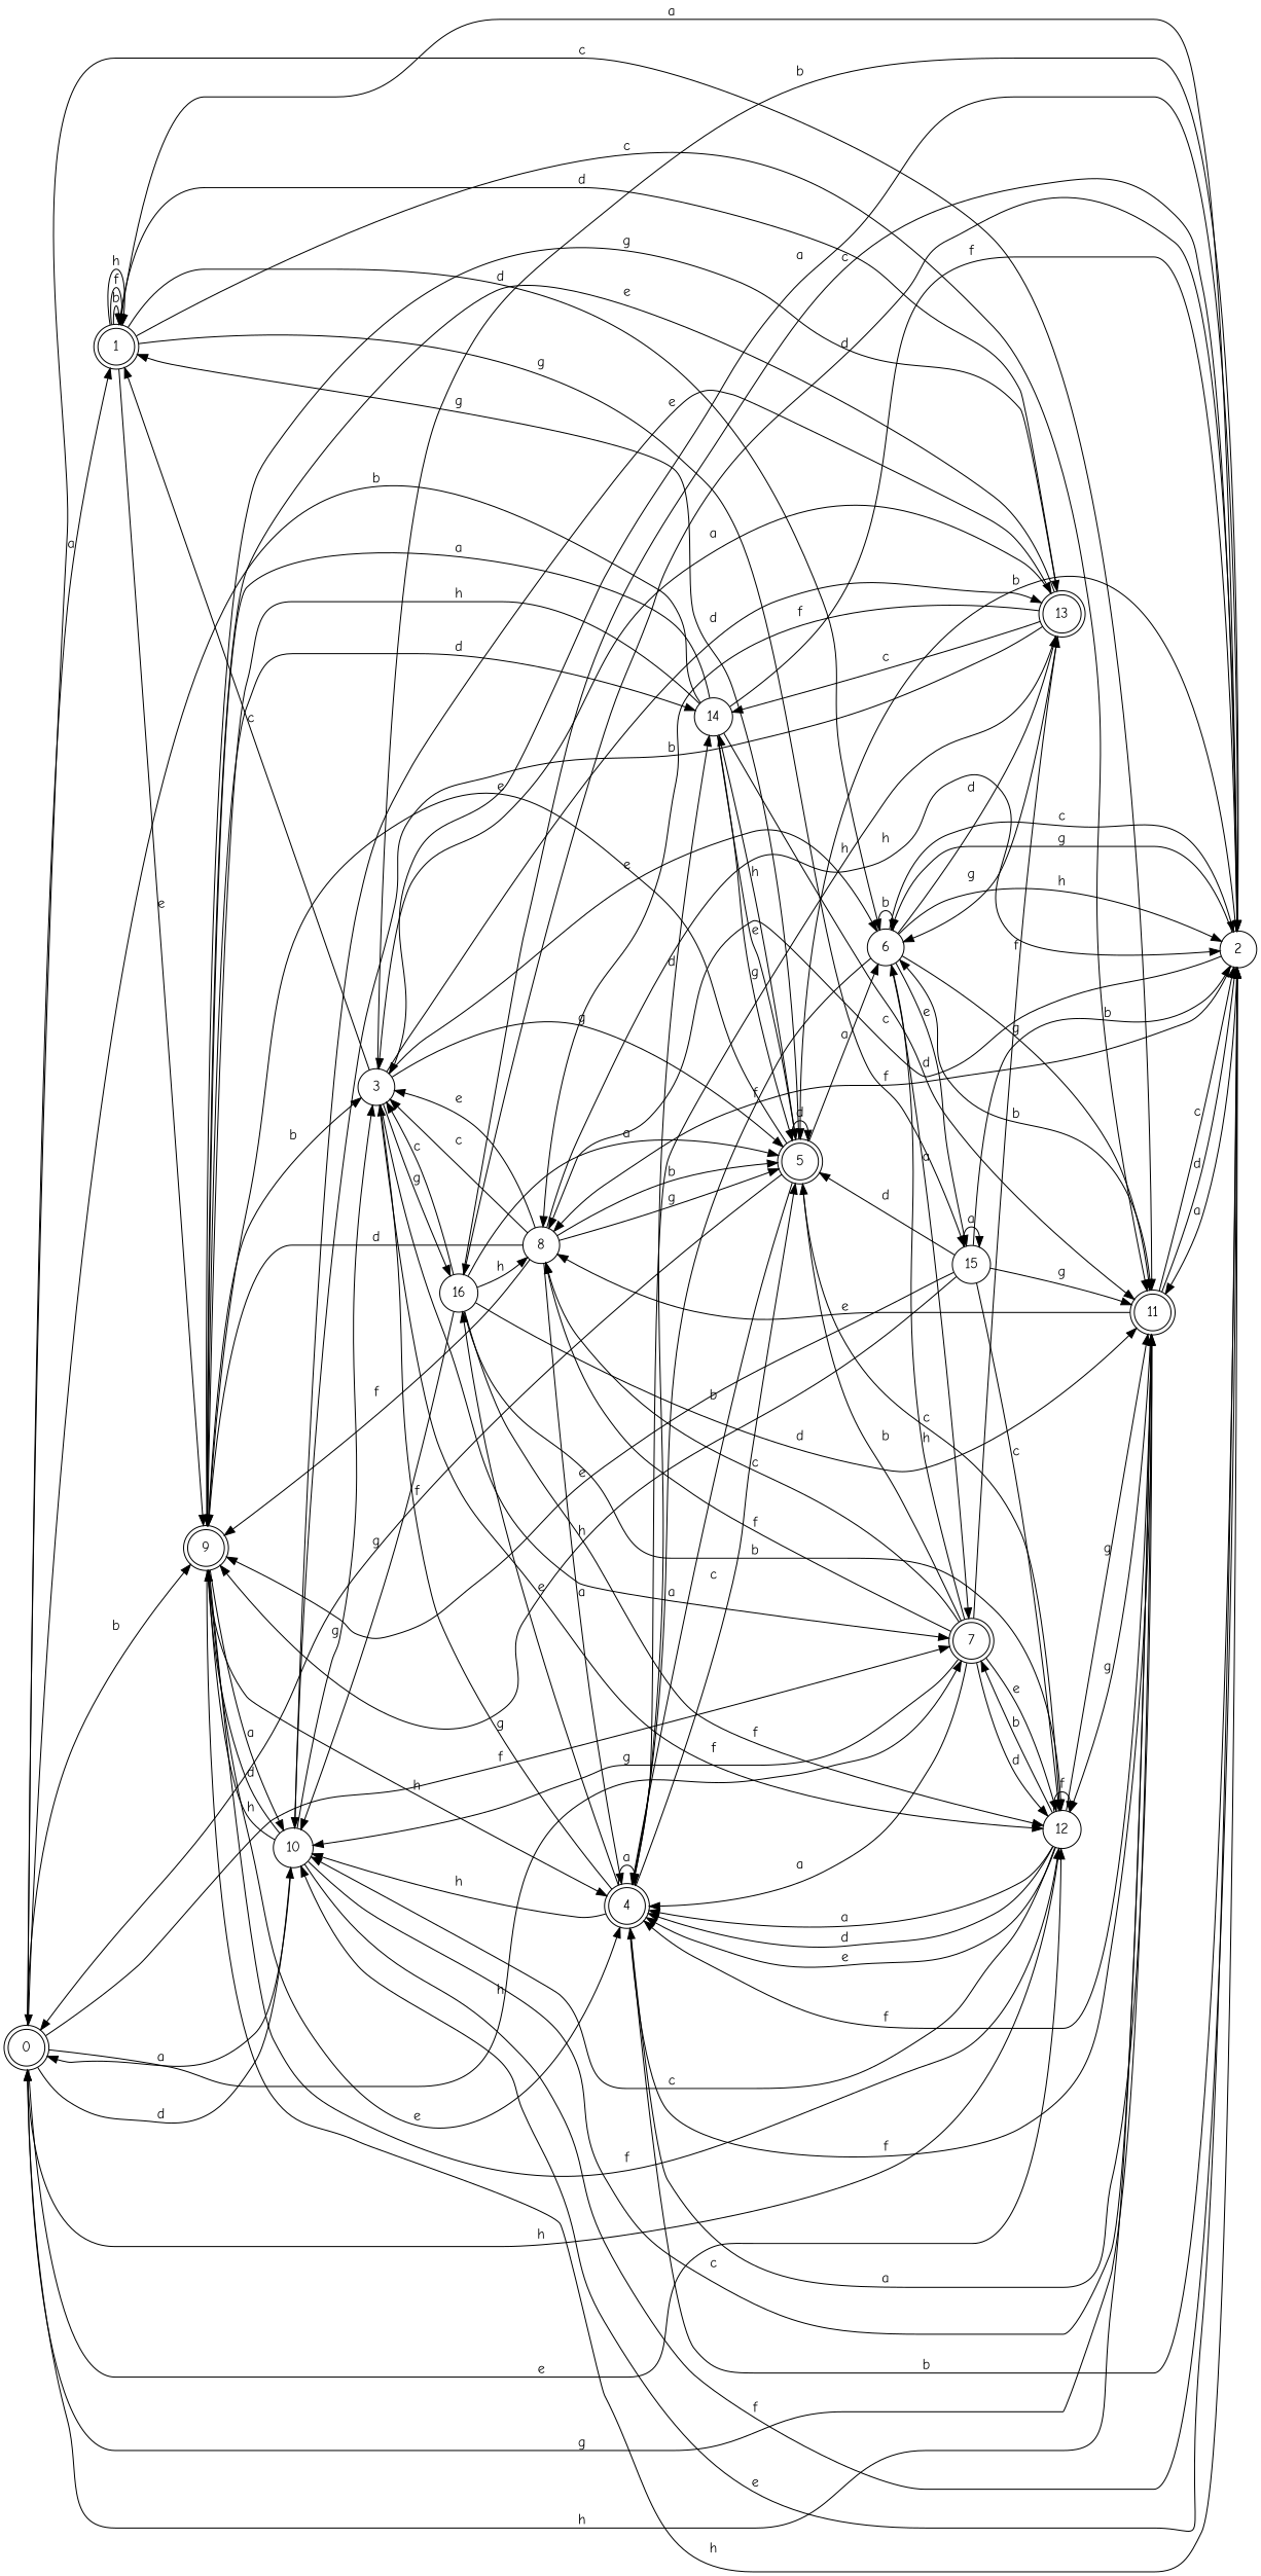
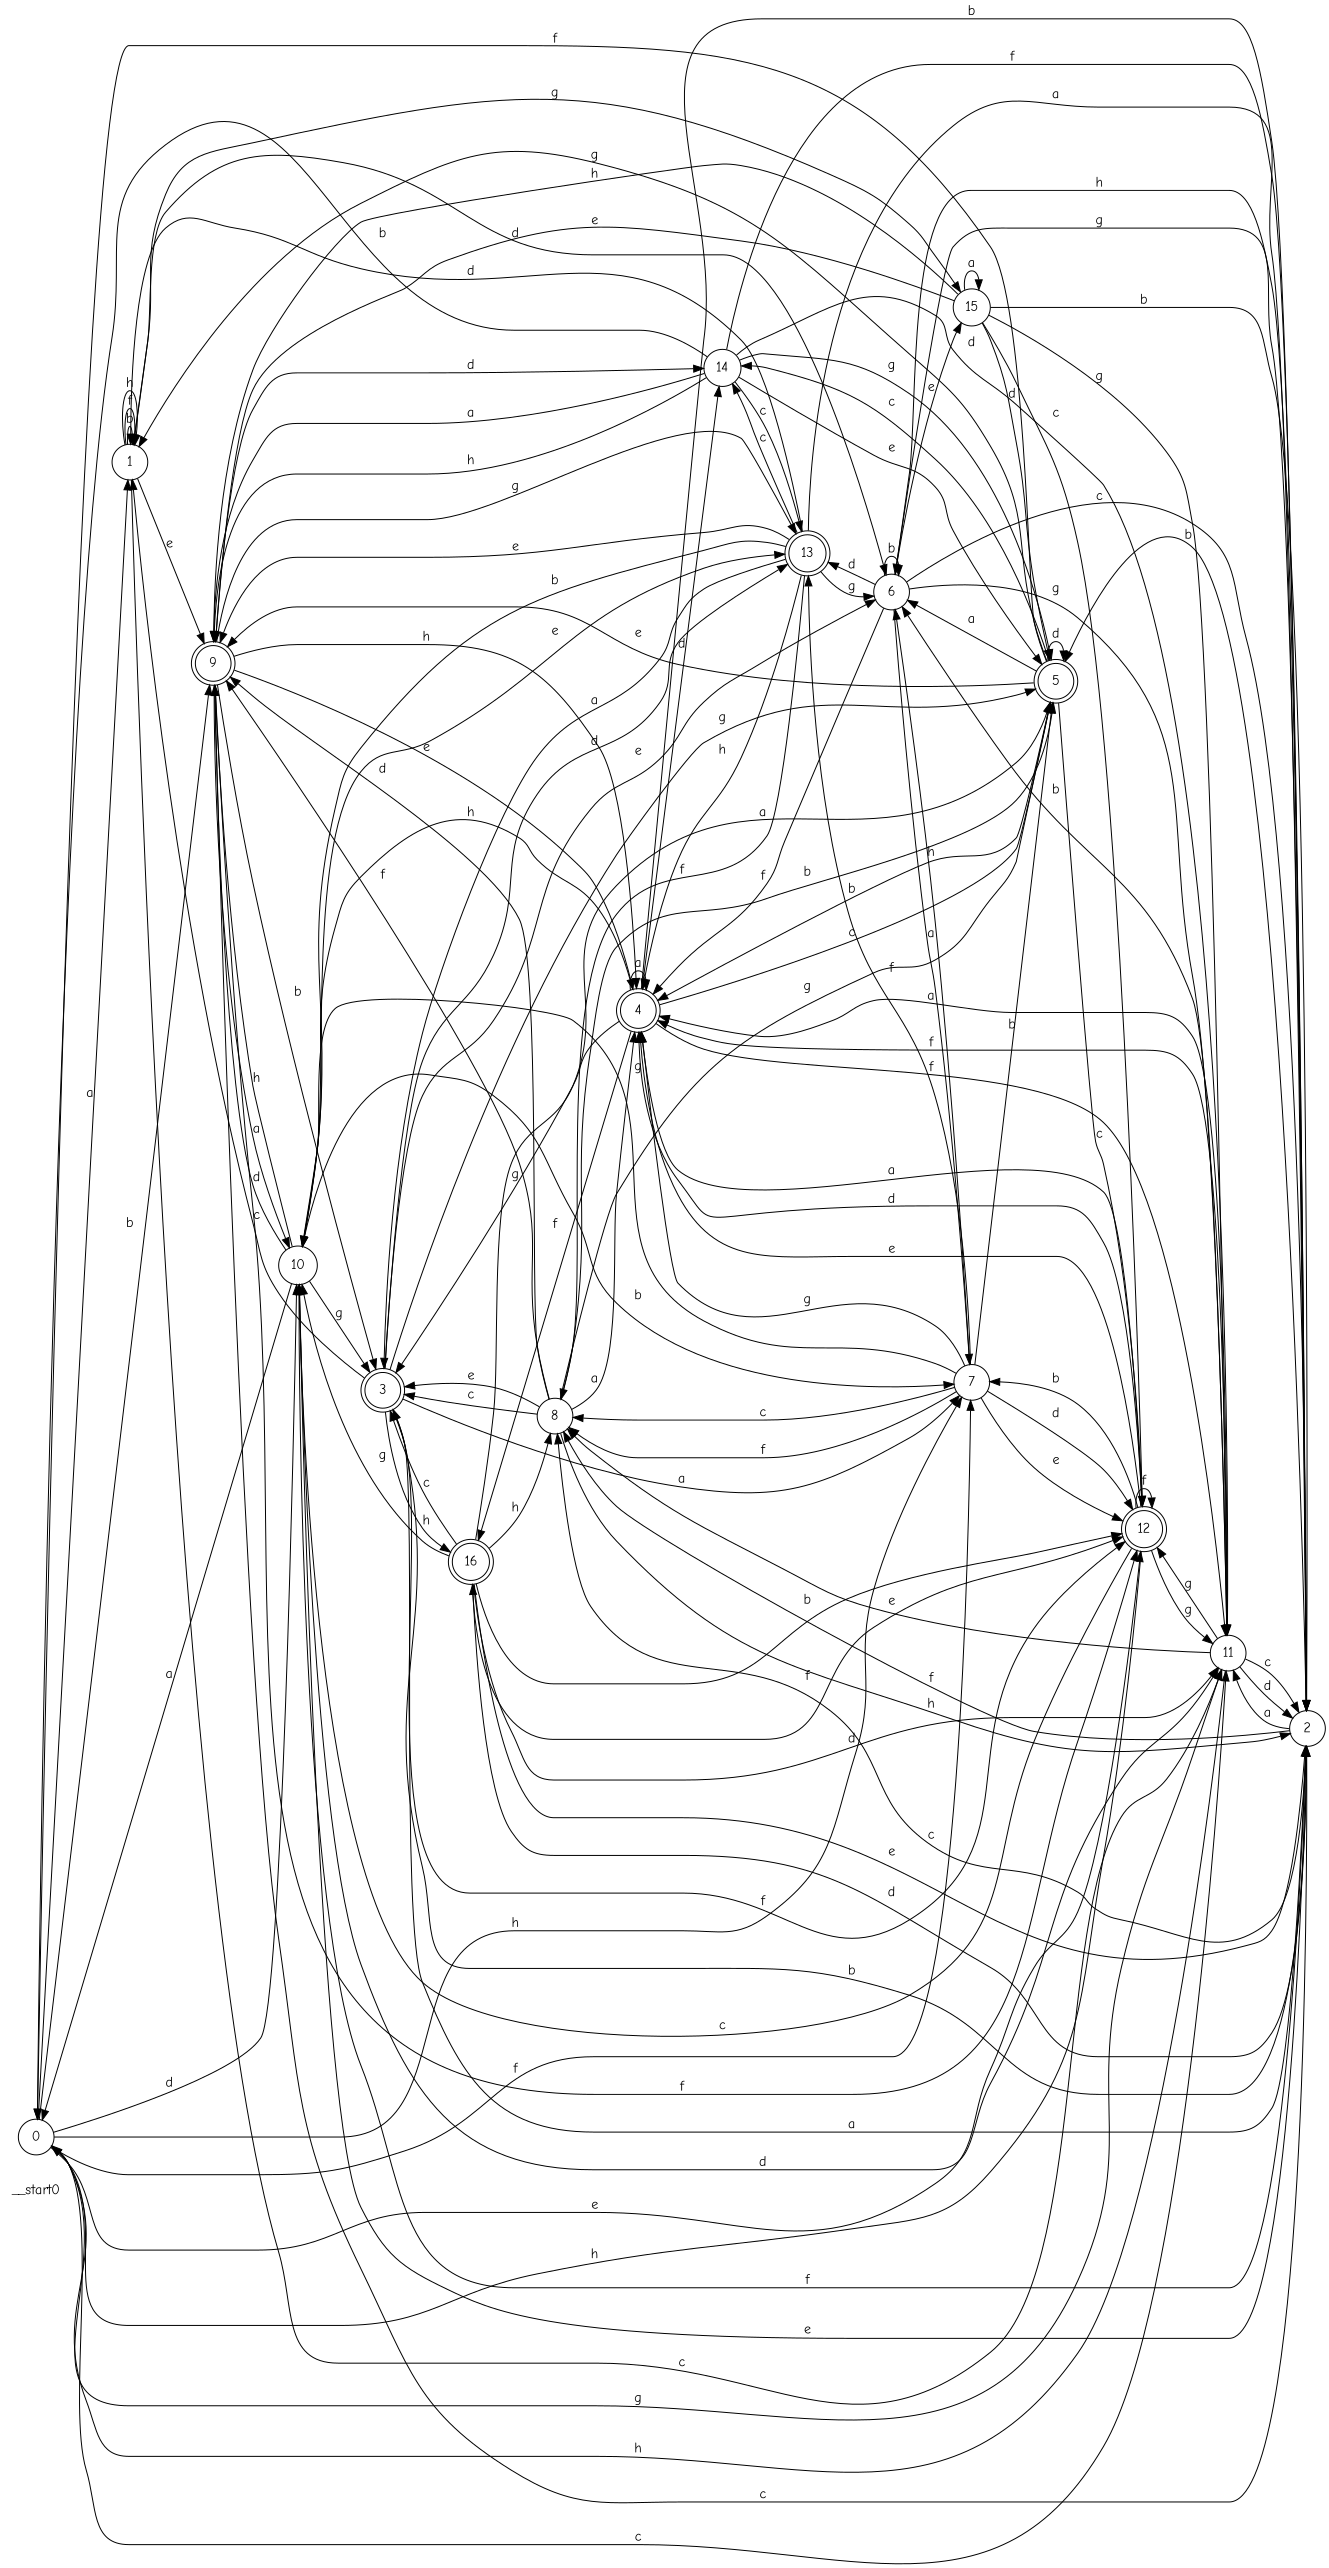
  digraph {
    fontname="Comic Neue"
    rankdir=LR
    node [fontname="Comic Neue" shape=circle color=black fillcolor=white style=filled]
    edge [fontname="Comic Neue"]
-   n2 [label=0 shape=doublecircle]
-   n3 [label=1 shape=doublecircle]
-   n4 [label=7 shape=doublecircle style="rounded,filled"]
+   __start0 [shape=none color="" fillcolor="" style=""]
+   n2 [label=0]
+   n3 [label=1]
+   n4 [label=7 style="rounded,filled"]
    n5 [label=9 shape=doublecircle style="rounded,filled"]
    n6 [label=10]
-   n7 [label=11 shape=doublecircle style="rounded,filled"]
-   n8 [label=12]
+   n7 [label=11 style="rounded,filled"]
+   n8 [label=12 shape=doublecircle]
    n9 [label=2]
    n10 [label=6]
    n11 [label=15 style="rounded,filled"]
    n12 [label=5 shape=doublecircle style="rounded,filled"]
    n13 [label=8]
    n14 [label=4 shape=doublecircle style="rounded,filled"]
    n15 [label=13 shape=doublecircle style="rounded,filled"]
-   n16 [label=3]
+   n16 [label=3 shape=doublecircle]
    n17 [label=14]
-   n18 [label=16]
+   n18 [label=16 shape=doublecircle]
    n2 -> n3 [label=a]
    n2 -> n4 [label=f]
    n2 -> n4 [label=h]
    n2 -> n5 [label=b]
    n2 -> n6 [label=d]
    n2 -> n7 [label=c]
    n2 -> n7 [label=g]
    n2 -> n8 [label=e]
    n3 -> n3 [label=b]
    n3 -> n3 [label=f]
    n3 -> n3 [label=h]
    n3 -> n5 [label=e]
    n3 -> n7 [label=c]
-   n3 -> n9 [label=a]
+   n15 -> n9 [label=a]
    n3 -> n10 [label=d]
    n3 -> n11 [label=g]
    n4 -> n6 [label=g]
    n4 -> n8 [label=d]
    n4 -> n8 [label=e]
    n4 -> n10 [label=h]
    n4 -> n12 [label=b]
    n4 -> n13 [label=c]
    n4 -> n13 [label=f]
-   n4 -> n14 [label=a]
+   n4 -> n14 [label=g]
    n4 -> n15 [label=f]
    n5 -> n6 [label=a]
    n5 -> n8 [label=f]
-   n5 -> n9 [label=h]
+   n5 -> n9 [label=c]
    n5 -> n14 [label=e]
    n5 -> n14 [label=h]
    n5 -> n15 [label=g]
    n5 -> n16 [label=b]
    n5 -> n17 [label=d]
    n6 -> n2 [label=a]
+   n6 -> n4 [label=b]
    n6 -> n5 [label=d]
    n6 -> n5 [label=h]
-   n6 -> n7 [label=c]
+   n6 -> n7 [label=d]
    n6 -> n9 [label=f]
    n6 -> n15 [label=e]
    n6 -> n16 [label=g]
    n7 -> n2 [label=h]
    n7 -> n8 [label=g]
    n7 -> n9 [label=c]
    n7 -> n9 [label=d]
    n7 -> n10 [label=b]
    n7 -> n13 [label=e]
    n7 -> n14 [label=a]
    n7 -> n14 [label=f]
    n8 -> n2 [label=h]
    n8 -> n4 [label=b]
    n8 -> n6 [label=c]
    n8 -> n7 [label=g]
    n8 -> n8 [label=f]
    n8 -> n14 [label=a]
    n8 -> n14 [label=d]
    n8 -> n14 [label=e]
    n9 -> n6 [label=e]
    n9 -> n7 [label=a]
    n9 -> n10 [label=g]
    n9 -> n12 [label=b]
    n9 -> n13 [label=c]
    n9 -> n13 [label=f]
    n9 -> n16 [label=a]
    n9 -> n18 [label=d]
    n10 -> n4 [label=a]
    n10 -> n7 [label=g]
    n10 -> n9 [label=c]
    n10 -> n9 [label=h]
    n10 -> n10 [label=b]
    n10 -> n11 [label=e]
    n10 -> n14 [label=f]
    n10 -> n15 [label=d]
    n11 -> n5 [label=e]
    n11 -> n5 [label=h]
    n11 -> n7 [label=g]
    n11 -> n8 [label=c]
    n11 -> n9 [label=b]
    n11 -> n11 [label=a]
    n11 -> n12 [label=d]
    n12 -> n2 [label=f]
    n12 -> n3 [label=g]
    n12 -> n5 [label=e]
    n12 -> n8 [label=c]
    n12 -> n10 [label=a]
    n12 -> n12 [label=d]
    n12 -> n14 [label=b]
-   n12 -> n17 [label=h]
+   n12 -> n17 [label=c]
    n13 -> n5 [label=d]
    n13 -> n5 [label=f]
    n13 -> n9 [label=h]
    n13 -> n12 [label=b]
    n13 -> n12 [label=g]
    n13 -> n14 [label=a]
    n13 -> n16 [label=c]
    n13 -> n16 [label=e]
    n14 -> n6 [label=h]
    n14 -> n7 [label=f]
    n14 -> n9 [label=b]
    n14 -> n12 [label=c]
    n14 -> n14 [label=a]
    n14 -> n16 [label=g]
    n14 -> n17 [label=d]
-   n14 -> n18 [label=e]
+   n14 -> n18 [label=f]
    n15 -> n3 [label=d]
    n15 -> n5 [label=e]
    n15 -> n6 [label=b]
    n15 -> n10 [label=g]
    n15 -> n13 [label=f]
    n15 -> n14 [label=h]
    n15 -> n16 [label=a]
    n15 -> n17 [label=c]
    n16 -> n3 [label=c]
    n16 -> n4 [label=a]
    n16 -> n8 [label=f]
    n16 -> n9 [label=b]
    n16 -> n10 [label=e]
    n16 -> n12 [label=g]
    n16 -> n15 [label=d]
-   n16 -> n18 [label=g]
+   n16 -> n18 [label=h]
    n17 -> n2 [label=b]
    n17 -> n5 [label=a]
    n17 -> n5 [label=h]
    n17 -> n7 [label=d]
    n17 -> n9 [label=f]
    n17 -> n12 [label=e]
    n17 -> n12 [label=g]
+   n17 -> n15 [label=c]
    n18 -> n6 [label=g]
    n18 -> n7 [label=d]
    n18 -> n8 [label=b]
    n18 -> n8 [label=f]
-   n18 -> n9 [label=c]
+   n18 -> n9 [label=e]
    n18 -> n12 [label=a]
    n18 -> n13 [label=h]
    n18 -> n16 [label=c]
  }
